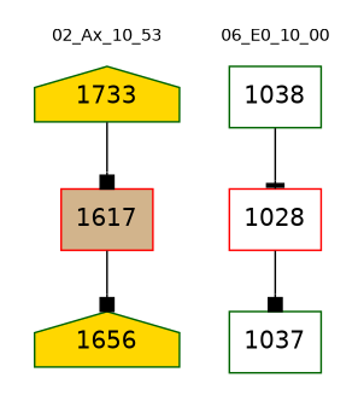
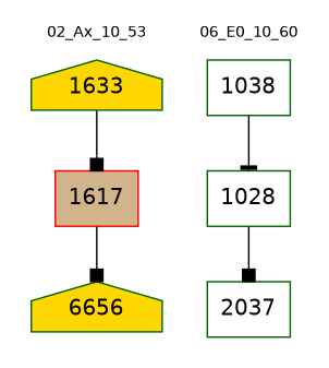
  digraph {
    fontname="DejaVu Sans"
    node [color=darkgreen fillcolor=white fontname="DejaVu Sans" shape=box style=filled]
    edge [arrowhead=box color=black fontname="DejaVu Sans"]
-   n1 [fillcolor=gold label=1733 shape=house]
+   n1 [fillcolor=gold label=1633 shape=house]
    n2 [color=red fillcolor=tan label=1617]
-   n3 [fillcolor=gold label=1656 shape=house]
+   n3 [fillcolor=gold label=6656 shape=house]
    n4 [label=1038]
-   n5 [color=red label=1028]
-   n6 [label=1037]
+   n5 [label=1028]
+   n6 [label=2037]
    subgraph cluster_1 {
      color=white
      fontsize=10
      label="02_Ax_10_53"
      n1
      n2
      n3
    }
    subgraph cluster_2 {
      color=white
      fontsize=10
-     label="06_E0_10_00"
+     label="06_E0_10_60"
      n4
      n5
      n6
    }
    n1 -> n2
    n2 -> n3
    n4 -> n5 [arrowhead=tee]
    n5 -> n6
  }
